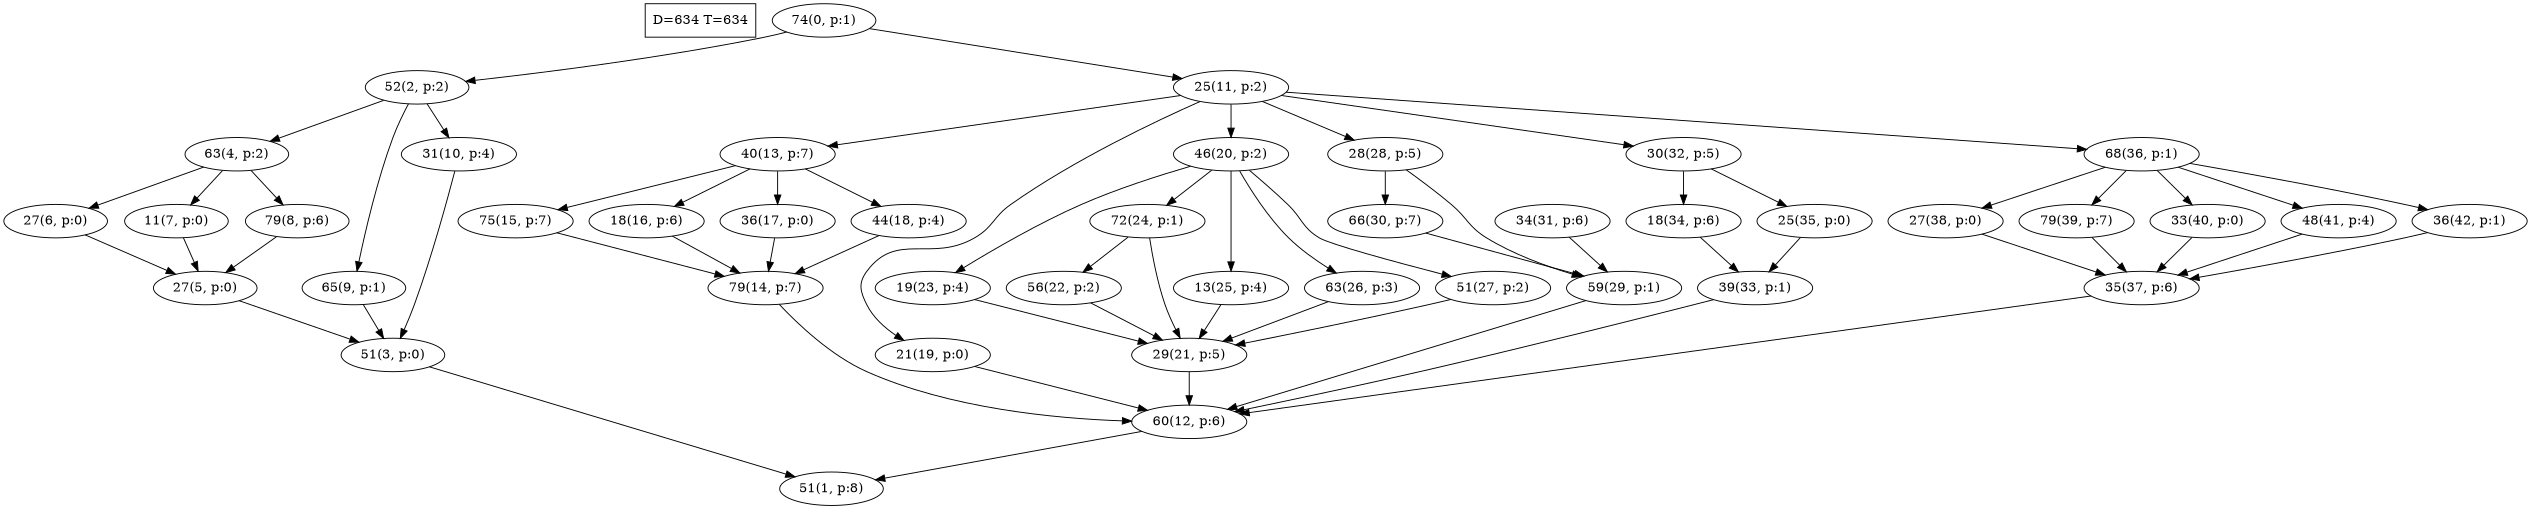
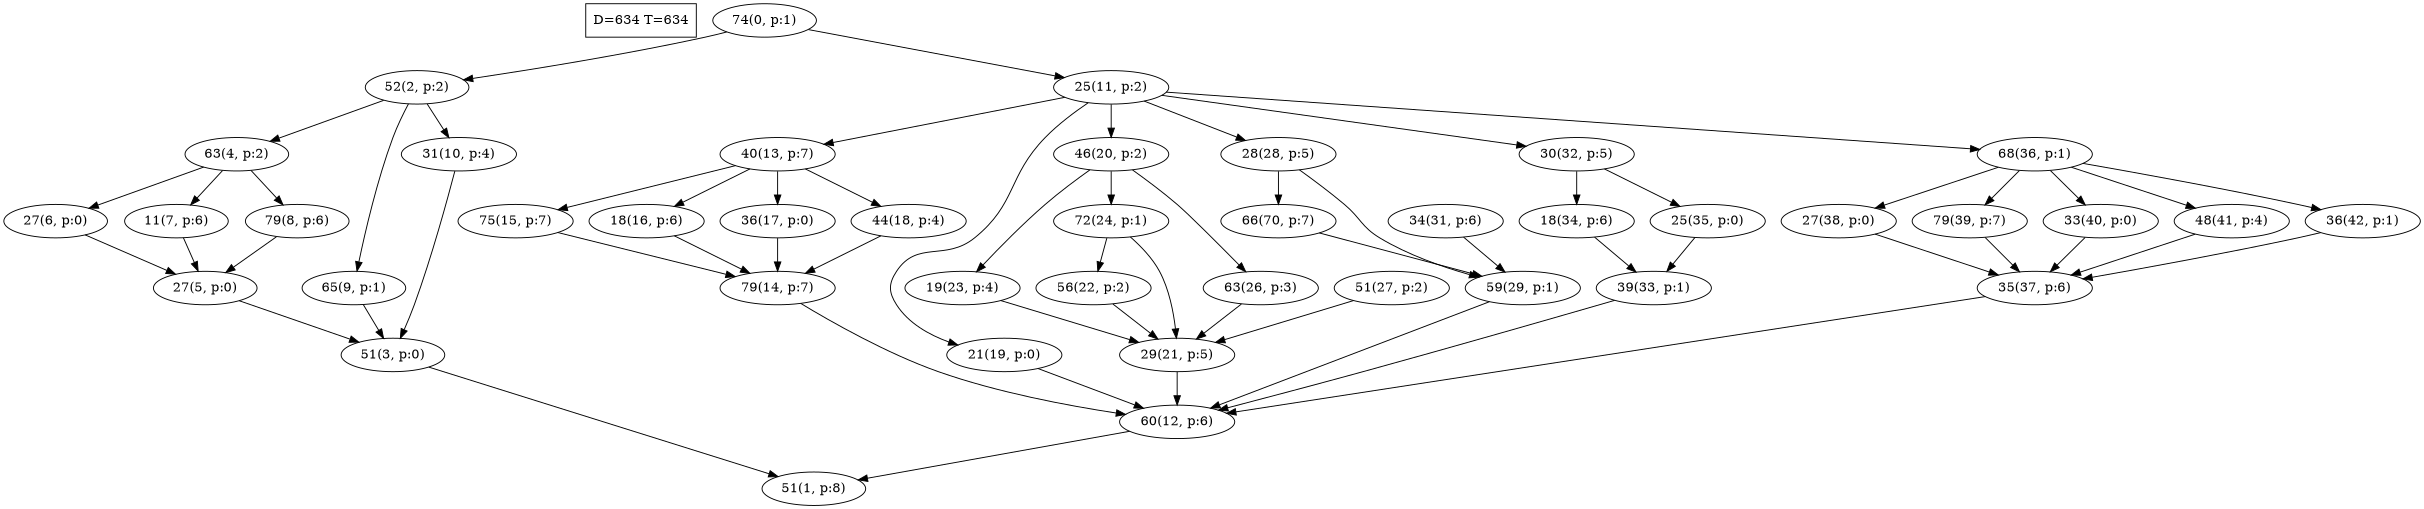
  digraph {
    n1 [label="D=634 T=634" shape=box]
    n2 [label="74(0, p:1)"]
    n3 [label="52(2, p:2)"]
    n4 [label="25(11, p:2)"]
    n5 [label="63(4, p:2)"]
    n6 [label="65(9, p:1)"]
    n7 [label="31(10, p:4)"]
    n8 [label="40(13, p:7)"]
    n9 [label="21(19, p:0)"]
    n10 [label="46(20, p:2)"]
    n11 [label="28(28, p:5)"]
    n12 [label="30(32, p:5)"]
    n13 [label="68(36, p:1)"]
    n14 [label="51(1, p:8)"]
    n15 [label="27(6, p:0)"]
-   n16 [label="11(7, p:0)"]
+   n16 [label="11(7, p:6)"]
    n17 [label="79(8, p:6)"]
    n18 [label="51(3, p:0)"]
    n19 [label="27(5, p:0)"]
    n20 [label="75(15, p:7)"]
    n21 [label="18(16, p:6)"]
    n22 [label="36(17, p:0)"]
    n23 [label="44(18, p:4)"]
    n24 [label="60(12, p:6)"]
    n25 [label="19(23, p:4)"]
    n26 [label="72(24, p:1)"]
-   n27 [label="13(25, p:4)"]
    n28 [label="63(26, p:3)"]
    n29 [label="51(27, p:2)"]
-   n30 [label="66(30, p:7)"]
+   n30 [label="66(70, p:7)"]
    n31 [label="59(29, p:1)"]
    n32 [label="18(34, p:6)"]
    n33 [label="25(35, p:0)"]
    n34 [label="27(38, p:0)"]
    n35 [label="79(39, p:7)"]
    n36 [label="33(40, p:0)"]
    n37 [label="48(41, p:4)"]
    n38 [label="36(42, p:1)"]
    n39 [label="79(14, p:7)"]
    n40 [label="56(22, p:2)"]
    n41 [label="29(21, p:5)"]
    n42 [label="34(31, p:6)"]
    n43 [label="39(33, p:1)"]
    n44 [label="35(37, p:6)"]
    n2 -> n3
    n2 -> n4
    n3 -> n5
    n3 -> n6
    n3 -> n7
    n4 -> n8
    n4 -> n9
    n4 -> n10
    n4 -> n11
    n4 -> n12
    n4 -> n13
    n5 -> n15
    n5 -> n16
    n5 -> n17
    n6 -> n18
    n7 -> n18
    n8 -> n20
    n8 -> n21
    n8 -> n22
    n8 -> n23
    n9 -> n24
    n10 -> n25
    n10 -> n26
-   n10 -> n27
    n10 -> n28
-   n10 -> n29
    n11 -> n30
    n11 -> n31
    n12 -> n32
    n12 -> n33
    n13 -> n34
    n13 -> n35
    n13 -> n36
    n13 -> n37
    n13 -> n38
    n15 -> n19
    n16 -> n19
    n17 -> n19
    n18 -> n14
    n19 -> n18
    n20 -> n39
    n21 -> n39
    n22 -> n39
    n23 -> n39
    n24 -> n14
    n25 -> n41
    n26 -> n40
    n26 -> n41
-   n27 -> n41
    n28 -> n41
    n29 -> n41
    n30 -> n31
    n31 -> n24
    n32 -> n43
    n33 -> n43
    n34 -> n44
    n35 -> n44
    n36 -> n44
    n37 -> n44
    n38 -> n44
    n39 -> n24
    n40 -> n41
    n41 -> n24
    n42 -> n31
    n43 -> n24
    n44 -> n24
  }
